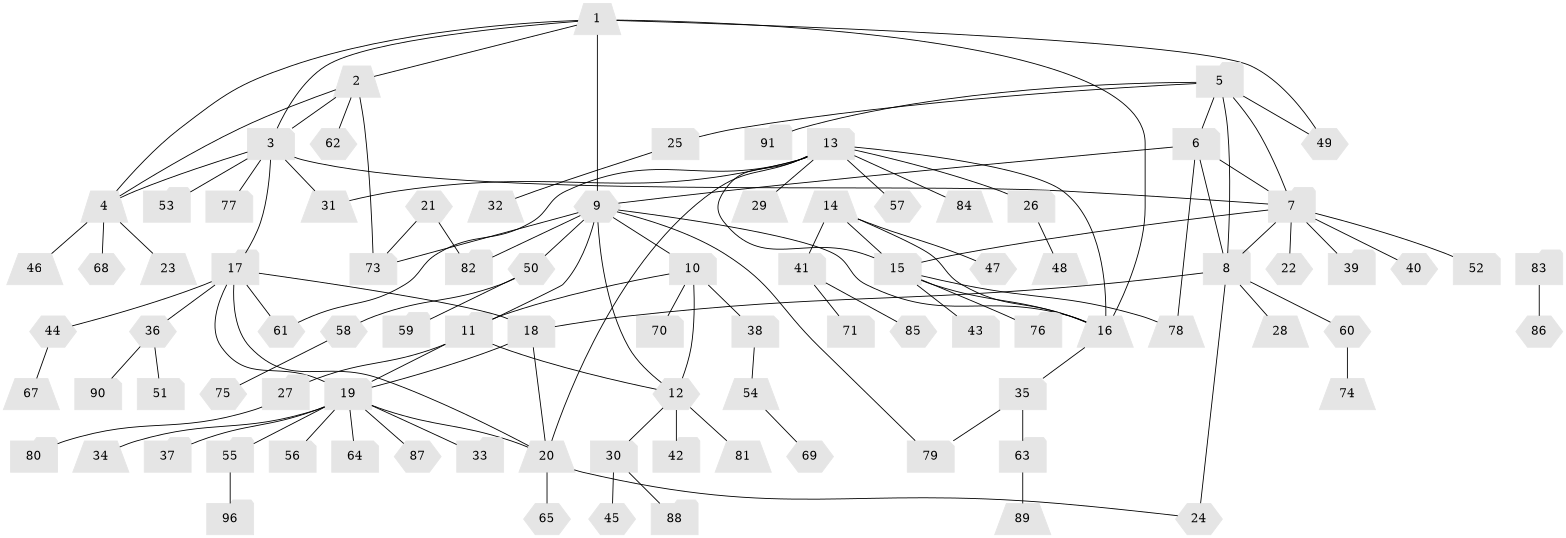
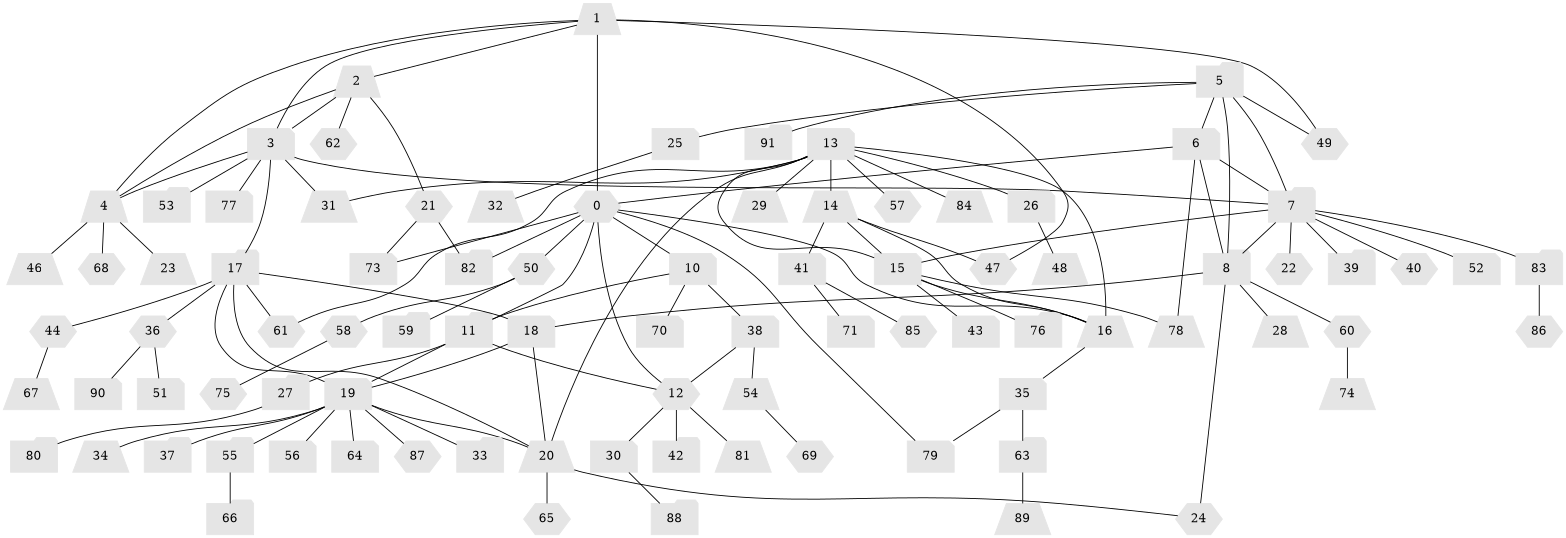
  graph {
    node [color=gray90 shape=note style=filled]
    1 [shape=trapezium]
    2 [shape=trapezium]
    3
    4 [shape=trapezium]
-   9 [shape=hexagon]
+   9 [shape=hexagon label=0]
    16 [shape=trapezium]
    49 [shape=hexagon]
    21 [shape=hexagon]
    62 [shape=hexagon]
    7 [shape=folder]
    17 [shape=folder]
    31 [shape=trapezium]
    53 [shape=folder]
    77
    23 [shape=trapezium]
    46 [shape=trapezium]
    68 [shape=hexagon]
    10
    11 [shape=folder]
    12 [shape=hexagon]
    50 [shape=hexagon]
    73
    79
    82 [shape=folder]
    35
    29 [shape=trapezium]
    8 [shape=folder]
    15
    22 [shape=hexagon]
    39 [shape=folder]
    40 [shape=hexagon]
    52
    83 [shape=folder]
    18
    19
    20 [shape=trapezium]
    61 [shape=hexagon]
    36 [shape=hexagon]
    44 [shape=hexagon]
    5 [shape=folder]
    6
    25
    91 [shape=folder]
    78 [shape=trapezium]
    24 [shape=hexagon]
    28 [shape=trapezium]
    60 [shape=hexagon]
    32 [shape=trapezium]
    43
    76 [shape=folder]
    86 [shape=hexagon]
    74 [shape=trapezium]
    38
    70
    27 [shape=folder]
    30
    42 [shape=folder]
    81 [shape=trapezium]
    58 [shape=hexagon]
    59 [shape=folder]
    54 [shape=trapezium]
    33 [shape=folder]
    34 [shape=trapezium]
    37 [shape=folder]
    55 [shape=folder]
    56
    64
    87 [shape=hexagon]
    80 [shape=folder]
-   45 [shape=hexagon]
    88 [shape=folder]
    13
    14 [shape=trapezium]
    26
    57 [shape=hexagon]
    84 [shape=trapezium]
    41
    47 [shape=hexagon]
    65 [shape=hexagon]
    48 [shape=trapezium]
    71
    85 [shape=hexagon]
    63 [shape=folder]
    51
    90
    67 [shape=trapezium]
-   66 [shape=folder label=96]
+   66 [shape=folder]
    89 [shape=trapezium]
    69 [shape=hexagon]
    75 [shape=hexagon]
    1 -- 2
    1 -- 3
    1 -- 4
    1 -- 9
-   1 -- 16
+   1 -- 47
    1 -- 49
    2 -- 3
    2 -- 4
-   2 -- 73
+   2 -- 21
    2 -- 62
    3 -- 4
    3 -- 7
    3 -- 17
    3 -- 31
    3 -- 53
    3 -- 77
    4 -- 23
    4 -- 46
    4 -- 68
    9 -- 16
    9 -- 10
    9 -- 11
    9 -- 12
    9 -- 50
    9 -- 73
    9 -- 79
    9 -- 82
    16 -- 35
    21 -- 73
    21 -- 82
    7 -- 8
    7 -- 15
    7 -- 22
    7 -- 39
    7 -- 40
    7 -- 52
+   7 -- 83
    17 -- 18
    17 -- 19
    17 -- 20
    17 -- 61
    17 -- 36
    17 -- 44
    10 -- 11
-   10 -- 12
+   38 -- 12
    10 -- 38
    10 -- 70
    11 -- 12
    11 -- 19
    11 -- 27
    12 -- 30
    12 -- 42
    12 -- 81
    50 -- 58
    50 -- 59
    35 -- 79
    35 -- 63
    8 -- 18
    8 -- 24
    8 -- 28
    8 -- 60
    15 -- 16
    15 -- 78
    15 -- 43
    15 -- 76
    83 -- 86
    18 -- 19
    18 -- 20
    19 -- 20
    19 -- 33
    19 -- 34
    19 -- 37
    19 -- 55
    19 -- 56
    19 -- 64
    19 -- 87
    20 -- 24
    20 -- 65
    36 -- 51
    36 -- 90
    44 -- 67
    5 -- 49
    5 -- 7
    5 -- 8
    5 -- 6
    5 -- 25
    5 -- 91
    6 -- 9
    6 -- 7
    6 -- 8
    6 -- 78
    25 -- 32
    60 -- 74
    38 -- 54
    27 -- 80
-   30 -- 45
    30 -- 88
    58 -- 75
    54 -- 69
    55 -- 66
    13 -- 16
    13 -- 31
    13 -- 29
    13 -- 15
    13 -- 20
    13 -- 61
+   13 -- 14
    13 -- 26
    13 -- 57
    13 -- 84
    14 -- 16
    14 -- 15
    14 -- 41
    14 -- 47
    26 -- 48
    41 -- 71
    41 -- 85
    63 -- 89
  }
